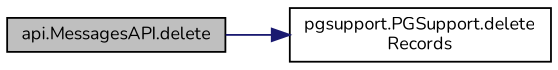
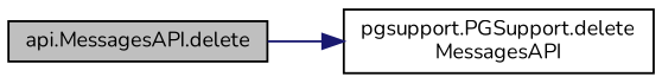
  digraph {
    rankdir=LR
    fontname=Nunito
    node [color=black fontname=Nunito fontsize=10 shape=record style=filled]
    n1 [fillcolor=grey75 fontcolor=black height=0.2 label="api.MessagesAPI.delete" width=0.4]
-   n2 [fillcolor=white height=0.2 label="pgsupport.PGSupport.delete\lRecords" width=0.4]
+   n2 [fillcolor=white height=0.2 label="pgsupport.PGSupport.delete\lMessagesAPI" width=0.4]
    n1 -> n2 [color=midnightblue fontname=Nunito fontsize=10 labelfontname=Helvetica labelfontsize=10 style=solid]
  }
